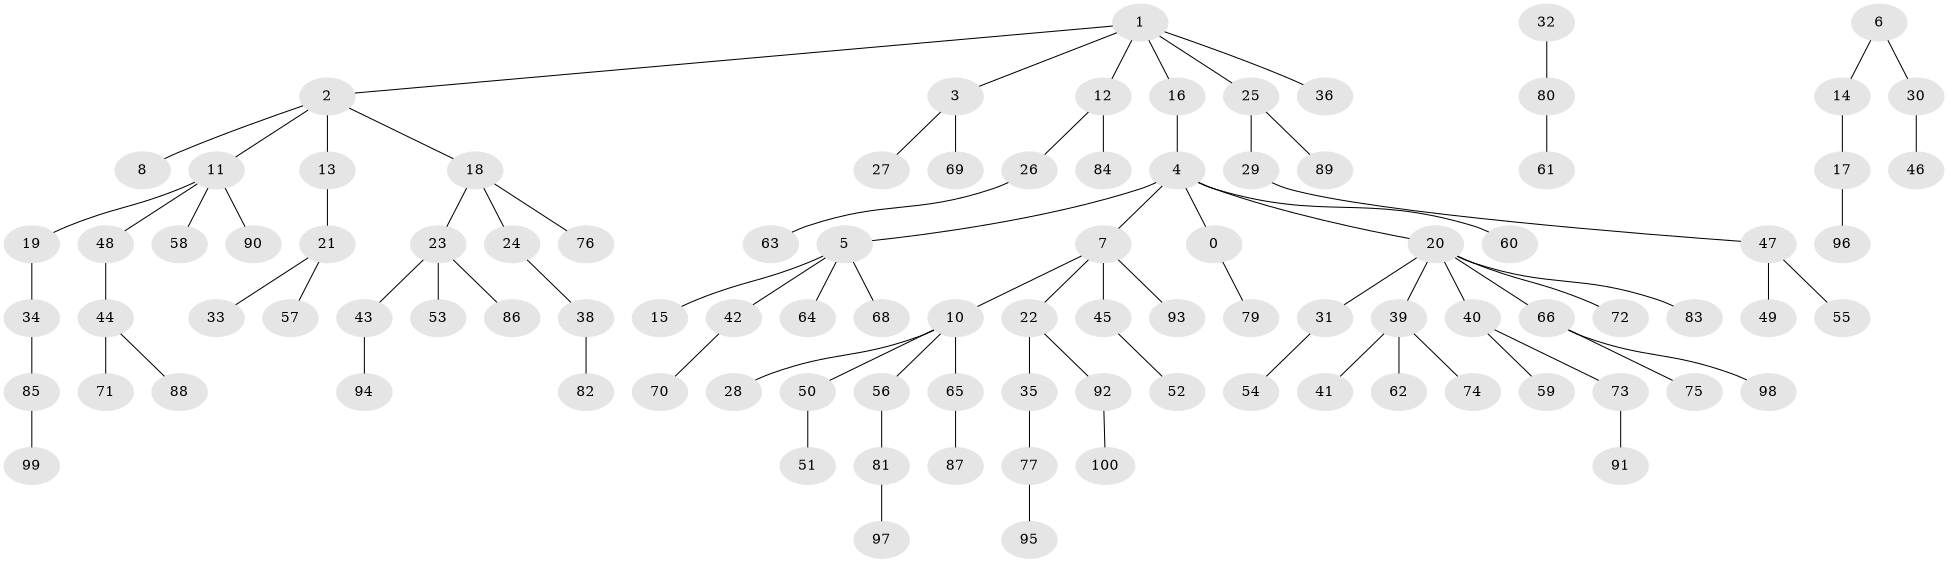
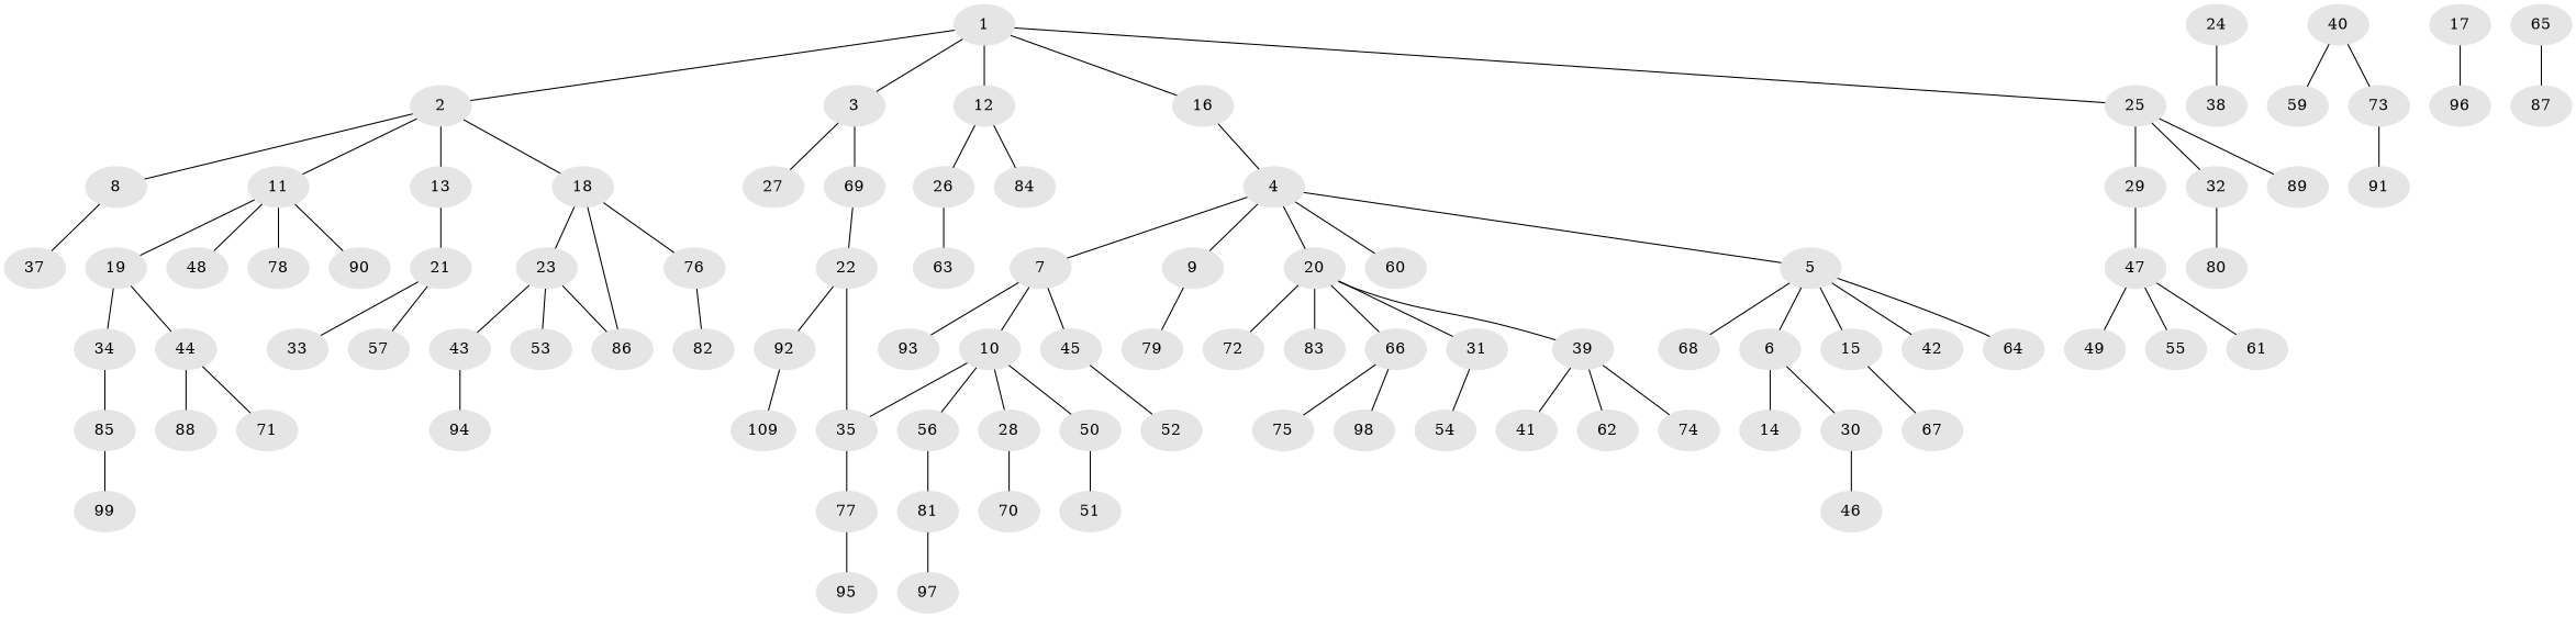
  graph {
    node [color=gray90 style=filled]
    1
    2
    3
    12
    16
    25
-   36
    8
    11
    13
    18
    27
    69
    4
    5
    7
-   9 [label=0]
+   9
    20
    60
    26
    84
    29
    32
    89
+   37
    19
    48
-   58
+   58 [label=78]
    90
    21
    23
    24
    76
    6
    15
    42
    64
    68
    10
    22
    45
    93
    79
    31
    39
    40
    66
    72
    83
    14
    30
+   67
    17
    46
    28
    50
    56
    65
    35
    92
    52
    70
    51
    81
    87
    34
    44
    63
    33
    57
    96
    43
    53
    86
    38
    85
    71
    88
    54
    41
    62
    74
    59
    73
    75
    98
    77
-   100
+   100 [label=109]
    94
    82
    47
    80
    49
    55
    61
    99
    95
    91
    97
    1 -- 2
    1 -- 3
    1 -- 12
    1 -- 16
    1 -- 25
-   1 -- 36
    2 -- 8
    2 -- 11
    2 -- 13
    2 -- 18
    3 -- 27
    3 -- 69
    12 -- 26
    12 -- 84
    16 -- 4
    25 -- 29
+   25 -- 32
    25 -- 89
+   8 -- 37
    11 -- 19
    11 -- 48
    11 -- 58
    11 -- 90
    13 -- 21
    18 -- 23
-   18 -- 24
+   18 -- 86
    18 -- 76
    4 -- 5
    4 -- 7
    4 -- 9
    4 -- 20
    4 -- 60
+   5 -- 6
    5 -- 15
    5 -- 42
    5 -- 64
    5 -- 68
    7 -- 10
-   7 -- 22
+   69 -- 22
    7 -- 45
    7 -- 93
    9 -- 79
    20 -- 31
    20 -- 39
-   20 -- 40
    20 -- 66
    20 -- 72
    20 -- 83
    26 -- 63
    29 -- 47
    32 -- 80
    19 -- 34
-   48 -- 44
+   19 -- 44
    21 -- 33
    21 -- 57
    23 -- 43
    23 -- 53
    23 -- 86
    24 -- 38
    6 -- 14
    6 -- 30
+   15 -- 67
    10 -- 28
    10 -- 50
    10 -- 56
-   10 -- 65
+   10 -- 35
    22 -- 35
    22 -- 92
    45 -- 52
    31 -- 54
    39 -- 41
    39 -- 62
    39 -- 74
    40 -- 59
    40 -- 73
    66 -- 75
    66 -- 98
-   14 -- 17
    30 -- 46
    17 -- 96
-   42 -- 70
+   28 -- 70
    50 -- 51
    56 -- 81
    65 -- 87
    35 -- 77
    92 -- 100
    81 -- 97
    34 -- 85
    44 -- 71
    44 -- 88
    43 -- 94
-   38 -- 82
+   76 -- 82
    85 -- 99
    73 -- 91
    77 -- 95
    47 -- 49
    47 -- 55
-   80 -- 61
+   47 -- 61
  }
